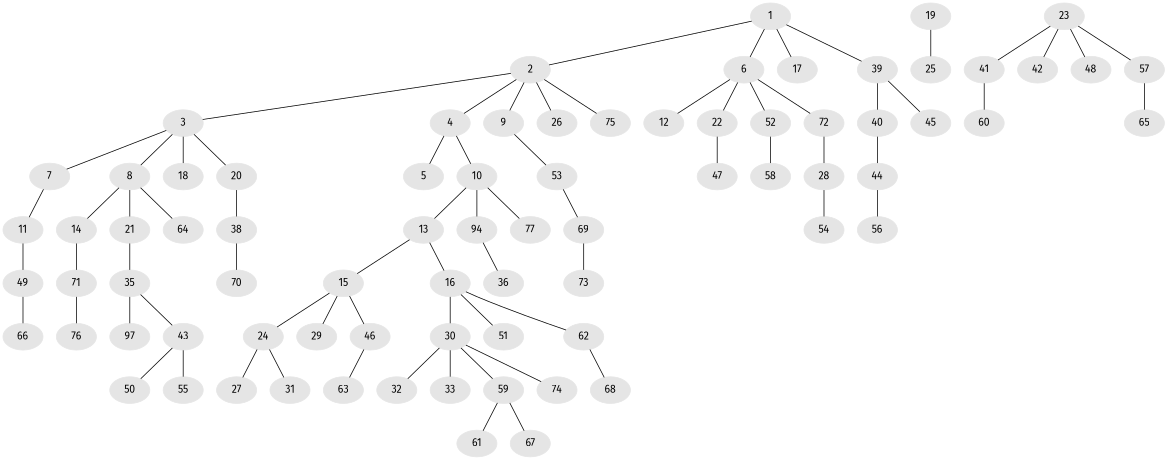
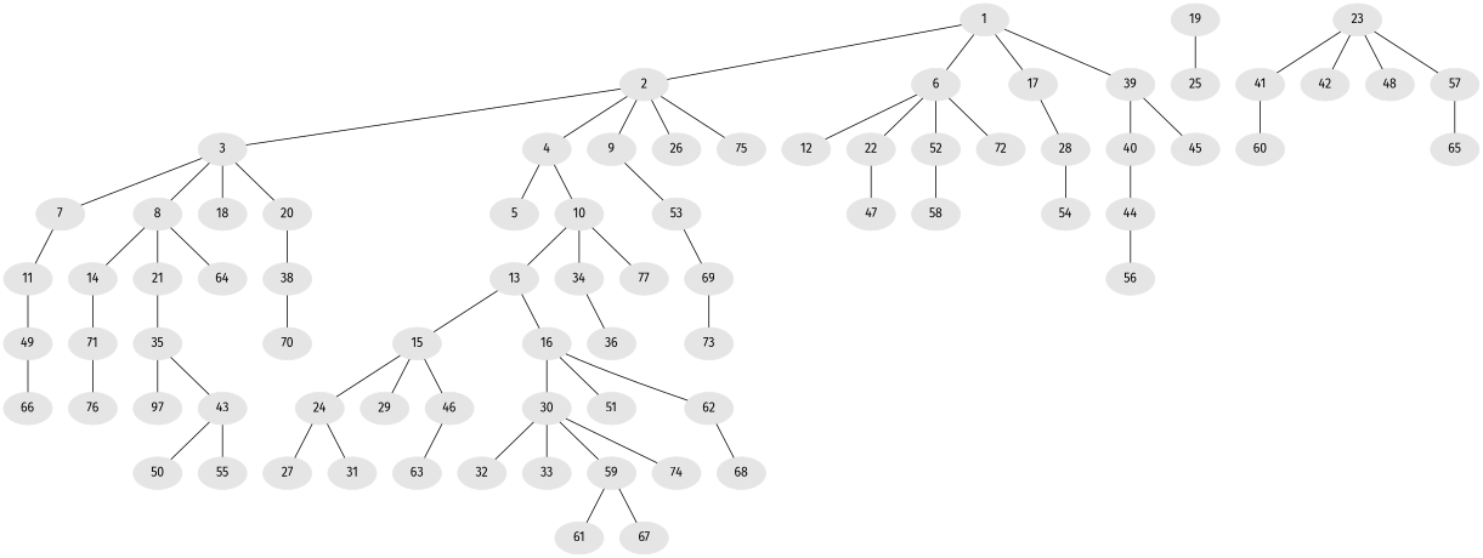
  graph {
    fontname="Fira Sans"
    node [color=gray90 fontname="Fira Sans" style=filled]
    edge [fontname="Fira Sans"]
    1
    2
    6
    17
    39
    3
    4
    9
    26
    75
    12
    22
    52
    72
    28
    40
    45
    7
    8
    18
    20
    5
    10
    53
    11
    14
    21
    64
    38
    13
-   34 [label=94]
+   34
    77
    19
    25
    47
    58
    49
    71
    35
    69
    15
    16
    36
    66
    24
    29
    46
    30
    51
    62
    23
    41
    42
    48
    57
    76
    27
    31
    63
    32
    33
    59
    74
    68
    54
    70
    n67 [label=97]
    43
    60
    65
    61
    67
    50
    55
    44
    56
    73
    1 -- 2
    1 -- 6
    1 -- 17
    1 -- 39
    2 -- 3
    2 -- 4
    2 -- 9
    2 -- 26
    2 -- 75
    6 -- 12
    6 -- 22
    6 -- 52
    6 -- 72
-   72 -- 28
+   17 -- 28
    39 -- 40
    39 -- 45
    3 -- 7
    3 -- 8
    3 -- 18
    3 -- 20
    4 -- 5
    4 -- 10
    9 -- 53
    22 -- 47
    52 -- 58
    28 -- 54
    40 -- 44
    7 -- 11
    8 -- 14
    8 -- 21
    8 -- 64
    20 -- 38
    10 -- 13
    10 -- 34
    10 -- 77
    53 -- 69
    11 -- 49
    14 -- 71
    21 -- 35
    38 -- 70
    13 -- 15
    13 -- 16
    34 -- 36
    19 -- 25
    49 -- 66
    71 -- 76
    35 -- n67
    35 -- 43
    69 -- 73
    15 -- 24
    15 -- 29
    15 -- 46
    16 -- 30
    16 -- 51
    16 -- 62
    24 -- 27
    24 -- 31
    46 -- 63
    30 -- 32
    30 -- 33
    30 -- 59
    30 -- 74
    62 -- 68
    23 -- 41
    23 -- 42
    23 -- 48
    23 -- 57
    41 -- 60
    57 -- 65
    59 -- 61
    59 -- 67
    43 -- 50
    43 -- 55
    44 -- 56
  }
